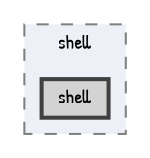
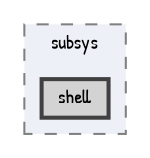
  digraph {
    compound=true
    fontname="Patrick Hand"
    n1 [color=grey25 fillcolor=lightgrey fontname="Patrick Hand" fontsize=10 height=0.2 label=shell shape=box style="filled,bold" width=0.4]
    subgraph cluster_1 {
      bgcolor="#edf0f7"
      fontsize=10
-     label=shell
+     label=subsys
      pencolor=grey50
      style="filled,dashed"
      n1
    }
  }
